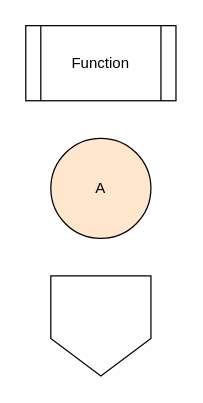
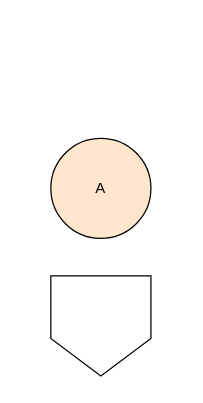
  <mxCell id="0" />
  <mxCell id="1" parent="0" />
- <mxCell id="2" value="Function" style="shape=process;whiteSpace=wrap;html=1;backgroundOutline=1;" parent="1" vertex="1"><mxGeometry x="20" y="20" width="120" height="60" as="geometry" /></mxCell>
  <mxCell id="3" value="A" style="ellipse;whiteSpace=wrap;html=1;aspect=fixed;fillColor=#ffe6cc;" parent="1" vertex="1"><mxGeometry x="40" y="110" width="80" height="80" as="geometry" /></mxCell>
  <mxCell id="4" value="" style="shape=offPageConnector;whiteSpace=wrap;html=1;" parent="1" vertex="1"><mxGeometry x="40" y="220" width="80" height="80" as="geometry" /></mxCell>
